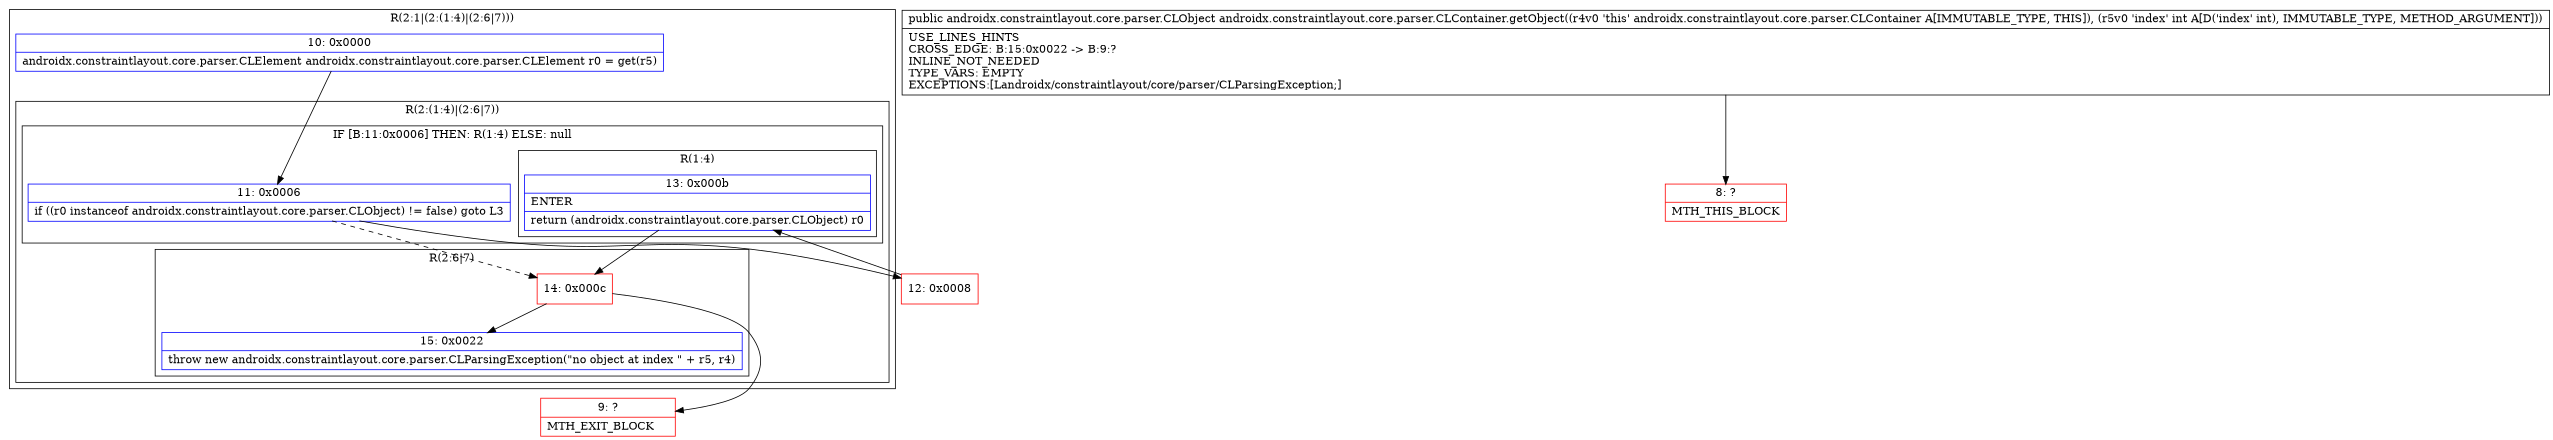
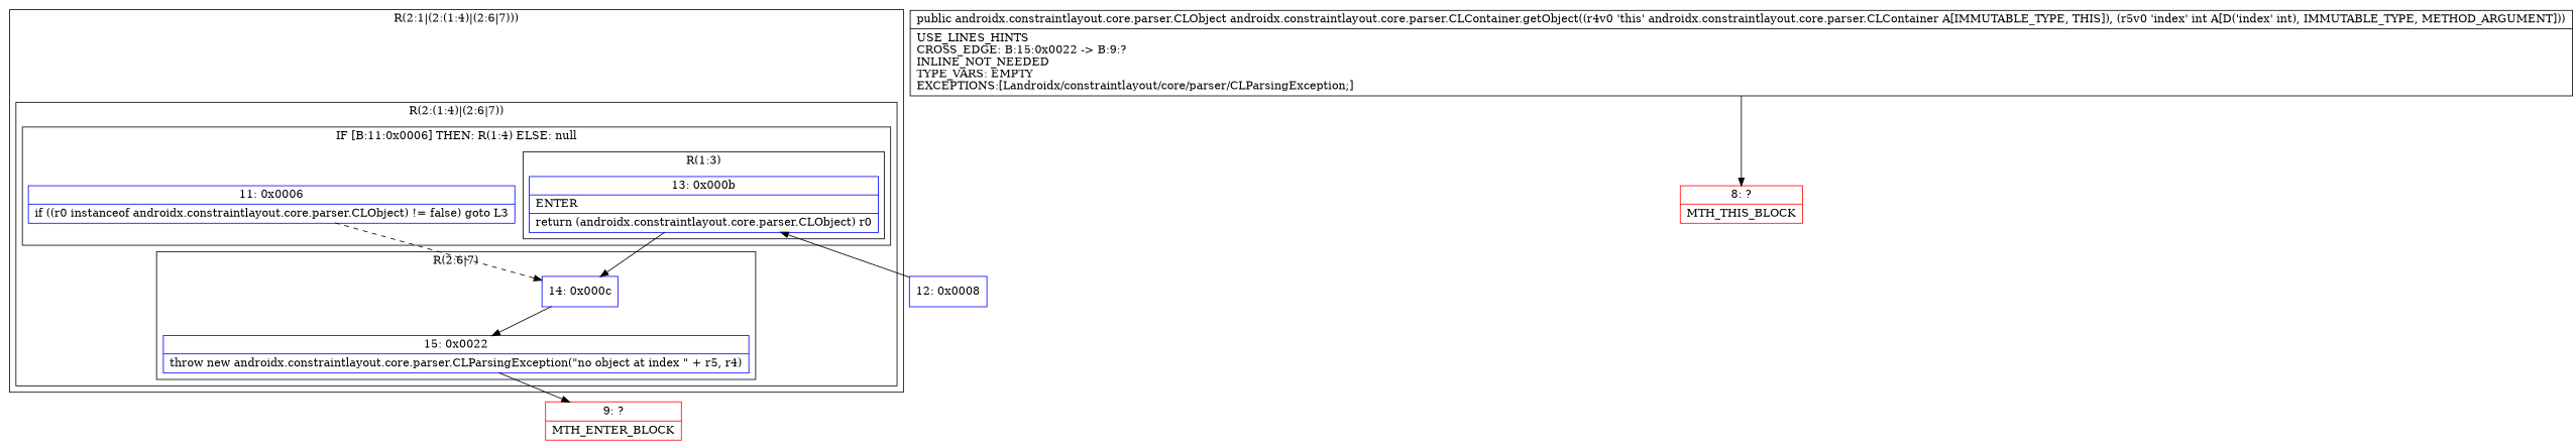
  digraph {
    node [color=blue shape=record]
    n1 [label="{13\:\ 0x000b|ENTER\l|return (androidx.constraintlayout.core.parser.CLObject) r0\l}"]
    n2 [label="{11\:\ 0x0006|if ((r0 instanceof androidx.constraintlayout.core.parser.CLObject) != false) goto L3\l}"]
-   n3 [color=red label="{14\:\ 0x000c}"]
+   n3 [label="{14\:\ 0x000c}"]
    n4 [label="{15\:\ 0x0022|throw new androidx.constraintlayout.core.parser.CLParsingException(\"no object at index \" + r5, r4)\l}"]
-   n5 [label="{10\:\ 0x0000|androidx.constraintlayout.core.parser.CLElement androidx.constraintlayout.core.parser.CLElement r0 = get(r5)\l}"]
-   n6 [color=red label="{12\:\ 0x0008}"]
-   n7 [color=red label="{9\:\ ?|MTH_EXIT_BLOCK\l}"]
+   n6 [label="{12\:\ 0x0008}"]
+   n7 [color=red label="{9\:\ ?|MTH_ENTER_BLOCK\l}"]
    n8 [color=red label="{8\:\ ?|MTH_THIS_BLOCK\l}"]
    n9 [label="{public androidx.constraintlayout.core.parser.CLObject androidx.constraintlayout.core.parser.CLContainer.getObject((r4v0 'this' androidx.constraintlayout.core.parser.CLContainer A[IMMUTABLE_TYPE, THIS]), (r5v0 'index' int A[D('index' int), IMMUTABLE_TYPE, METHOD_ARGUMENT]))  | USE_LINES_HINTS\lCROSS_EDGE: B:15:0x0022 \-\> B:9:?\lINLINE_NOT_NEEDED\lTYPE_VARS: EMPTY\lEXCEPTIONS:[Landroidx\/constraintlayout\/core\/parser\/CLParsingException;]\l}" color=""]
    subgraph cluster_1 {
      label="R(2:1|(2:(1:4)|(2:6|7)))"
-     n5
      subgraph cluster_2 {
        label="R(2:(1:4)|(2:6|7))"
        subgraph cluster_3 {
          label="IF [B:11:0x0006] THEN: R(1:4) ELSE: null"
          n2
          subgraph cluster_4 {
-           label="R(1:4)"
+           label="R(1:3)"
            n1
          }
        }
        subgraph cluster_5 {
          label="R(2:6|7)"
          n3
          n4
        }
      }
    }
    n1 -> n3
    n2 -> n3 [style=dashed]
-   n2 -> n6
    n3 -> n4
-   n3 -> n7
-   n5 -> n2
+   n4 -> n7
    n6 -> n1
    n9 -> n8
  }
